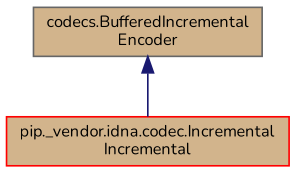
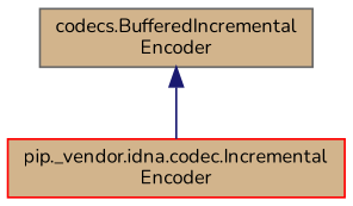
  digraph {
    fontname=Nunito
    node [fillcolor=tan fontname=Nunito fontsize=10 shape=record style=filled]
-   n1 [color=red fontcolor=black height=0.2 label="pip._vendor.idna.codec.Incremental\lIncremental" width=0.4]
+   n1 [color=red fontcolor=black height=0.2 label="pip._vendor.idna.codec.Incremental\lEncoder" width=0.4]
    n2 [color=gray40 height=0.2 label="codecs.BufferedIncremental\lEncoder" width=0.4]
    n2 -> n1 [color=midnightblue dir=back fontname=Nunito fontsize=10 labelfontname=Helvetica labelfontsize=10 style=solid]
  }
